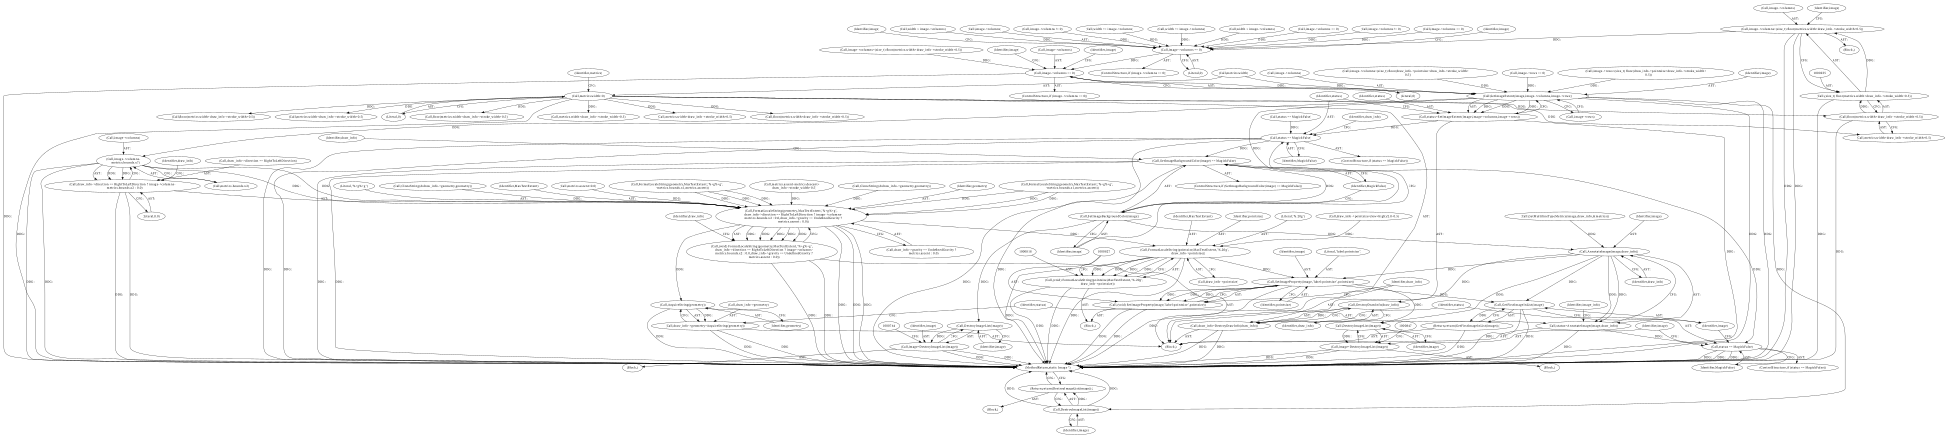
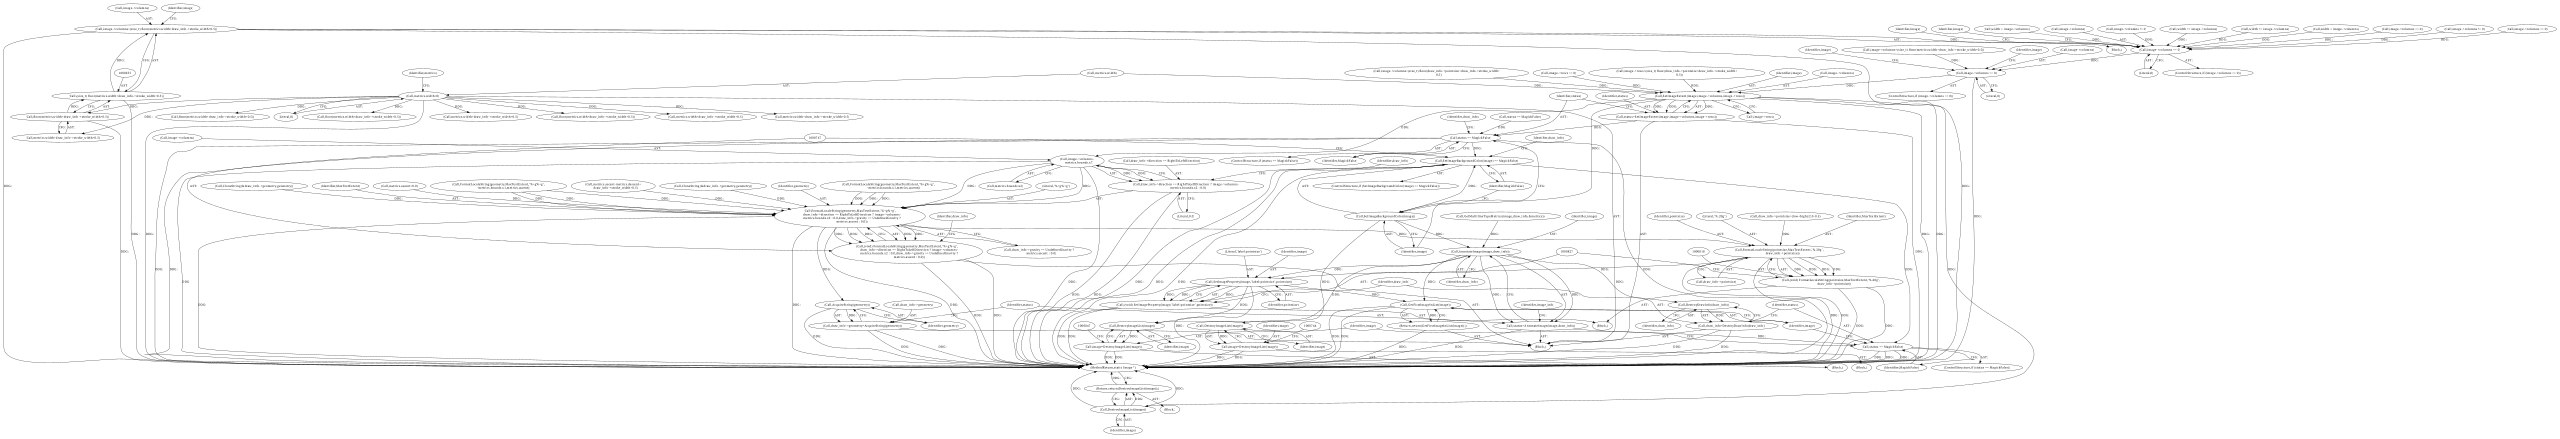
  digraph {
    fontname="PT Serif"
    node [fontname="PT Serif"]
    edge [fontname="PT Serif"]
    n1 [label="(Call,image->columns=(size_t) floor(metrics.width+draw_info->stroke_width+0.5))"]
    n2 [label="(Call,(size_t) floor(metrics.width+draw_info->stroke_width+0.5))"]
    n3 [label="(Call,image->columns == 0)"]
    n4 [label="(Block,)"]
    n5 [label="(MethodReturn,static Image *)"]
    n6 [label="(Call,floor(metrics.width+draw_info->stroke_width+0.5))"]
    n7 [label="(Call,image->columns == 0)"]
    n8 [label="(Literal,0)"]
    n9 [label="(ControlStructure,if (image->columns == 0))"]
    n10 [label="(Return,return(DestroyImageList(image));)"]
    n11 [label="(Call,metrics.width+draw_info->stroke_width+0.5)"]
    n12 [label="(Call,metrics.width=0)"]
    n13 [label="(Call,metrics.width+draw_info->stroke_width+0.5)"]
    n14 [label="(Call,floor(metrics.width+draw_info->stroke_width+0.5))"]
    n15 [label="(Block,)"]
    n16 [label="(Call,metrics.width+draw_info->stroke_width+0.5)"]
    n17 [label="(Call,metrics.width+draw_info->stroke_width+0.5)"]
    n18 [label="(Call,floor(metrics.width+draw_info->stroke_width+0.5))"]
    n19 [label="(Literal,0)"]
    n20 [label="(Call,floor(metrics.width+draw_info->stroke_width+0.5))"]
    n21 [label="(Call,SetImageExtent(image,image->columns,image->rows))"]
    n22 [label="(Literal,0)"]
    n23 [label="(ControlStructure,if (image->columns == 0))"]
    n24 [label="(Call,status=SetImageExtent(image,image->columns,image->rows))"]
    n25 [label="(Call,DestroyImageList(image))"]
    n26 [label="(Call,SetImageBackgroundColor(image))"]
    n27 [label="(Call,image->columns-\n     metrics.bounds.x7)"]
    n28 [label="(Call,image->rows)"]
    n29 [label="(Call,status == MagickFalse)"]
    n30 [label="(Identifier,image)"]
    n31 [label="(Call,SetImageBackgroundColor(image) == MagickFalse)"]
    n32 [label="(Call,DestroyImageList(image))"]
    n33 [label="(Call,AnnotateImage(image,draw_info))"]
    n34 [label="(Identifier,image)"]
    n35 [label="(Call,FormatLocaleString(geometry,MaxTextExtent,\"%+g%+g\",\n     draw_info->direction == RightToLeftDirection ? image->columns-\n     metrics.bounds.x2 : 0.0,draw_info->gravity == UndefinedGravity ?\n     metrics.ascent : 0.0))"]
    n36 [label="(Call,draw_info->direction == RightToLeftDirection ? image->columns-\n     metrics.bounds.x2 : 0.0)"]
    n37 [label="(Call,metrics.bounds.x2)"]
    n38 [label="(Identifier,MagickFalse)"]
    n39 [label="(ControlStructure,if (status == MagickFalse))"]
    n40 [label="(Call,status == MagickFalse)"]
    n41 [label="(Identifier,MagickFalse)"]
    n42 [label="(ControlStructure,if (SetImageBackgroundColor(image) == MagickFalse))"]
    n43 [label="(Identifier,MagickFalse)"]
    n44 [label="(ControlStructure,if (status == MagickFalse))"]
    n45 [label="(Block,)"]
    n46 [label="(Call,image=DestroyImageList(image))"]
    n47 [label="(Identifier,image)"]
    n48 [label="(Call,status=AnnotateImage(image,draw_info))"]
    n49 [label="(Call,SetImageProperty(image,\"label:pointsize\",pointsize))"]
    n50 [label="(Call,DestroyImageList(image))"]
    n51 [label="(Call,GetFirstImageInList(image))"]
    n52 [label="(Call,DestroyDrawInfo(draw_info))"]
    n53 [label="(Identifier,draw_info)"]
    n54 [label="(Block,)"]
    n55 [label="(Call,(void) SetImageProperty(image,\"label:pointsize\",pointsize))"]
    n56 [label="(Identifier,pointsize)"]
    n57 [label="(Call,image=DestroyImageList(image))"]
    n58 [label="(Identifier,image)"]
    n59 [label="(Return,return(GetFirstImageInList(image));)"]
    n60 [label="(Identifier,image)"]
    n61 [label="(Call,draw_info=DestroyDrawInfo(draw_info))"]
    n62 [label="(Identifier,draw_info)"]
    n63 [label="(Block,)"]
    n64 [label="(Block,)"]
    n65 [label="(Call,(void) FormatLocaleString(geometry,MaxTextExtent,\"%+g%+g\",\n     draw_info->direction == RightToLeftDirection ? image->columns-\n     metrics.bounds.x2 : 0.0,draw_info->gravity == UndefinedGravity ?\n     metrics.ascent : 0.0))"]
    n66 [label="(Call,AcquireString(geometry))"]
    n67 [label="(Call,FormatLocaleString(pointsize,MaxTextExtent,\"%.20g\",\n        draw_info->pointsize))"]
    n68 [label="(Call,draw_info->gravity == UndefinedGravity ?\n     metrics.ascent : 0.0)"]
    n69 [label="(Literal,0.0)"]
    n70 [label="(Call,draw_info->geometry=AcquireString(geometry))"]
    n71 [label="(Identifier,geometry)"]
    n72 [label="(Call,(void) FormatLocaleString(pointsize,MaxTextExtent,\"%.20g\",\n        draw_info->pointsize))"]
    n73 [label="(Call,draw_info->pointsize)"]
    n74 [label="(Identifier,image)"]
    n75 [label="(Call,image->rows == 0)"]
    n76 [label="(Identifier,status)"]
    n77 [label="(Call,GetMultilineTypeMetrics(image,draw_info,&metrics))"]
    n78 [label="(Identifier,MaxTextExtent)"]
    n79 [label="(Identifier,draw_info)"]
    n80 [label="(Identifier,image_info)"]
    n81 [label="(Call,width >= image->columns)"]
    n82 [label="(Call,metrics.width)"]
    n83 [label="(Identifier,status)"]
    n84 [label="(Call,image->columns=(size_t) floor(metrics.width+draw_info->stroke_width+0.5))"]
    n85 [label="(Identifier,image)"]
    n86 [label="(Identifier,draw_info)"]
    n87 [label="(Call,image->columns)"]
    n88 [label="(Identifier,image)"]
    n89 [label="(Call,draw_info->direction == RightToLeftDirection)"]
    n90 [label="(Call,width < image->columns)"]
    n91 [label="(Identifier,draw_info)"]
    n92 [label="(Call,image->columns == 0)"]
    n93 [label="(Call,image->columns)"]
    n94 [label="(Literal,\"%+g%+g\")"]
    n95 [label="(Identifier,pointsize)"]
    n96 [label="(Call,CloneString(&draw_info->geometry,geometry))"]
    n97 [label="(Call,image->columns != 0)"]
    n98 [label="(Identifier,image)"]
    n99 [label="(Call,image->rows=(size_t) floor(draw_info->pointsize+draw_info->stroke_width+\n      0.5))"]
    n100 [label="(Literal,\"%.20g\")"]
    n101 [label="(Call,image->columns == 0)"]
    n102 [label="(Identifier,MaxTextExtent)"]
    n103 [label="(Identifier,status)"]
    n104 [label="(Identifier,image)"]
    n105 [label="(Identifier,image)"]
    n106 [label="(Identifier,draw_info)"]
    n107 [label="(Call,width < image->columns)"]
    n108 [label="(Identifier,image)"]
    n109 [label="(Identifier,image)"]
    n110 [label="(Identifier,status)"]
    n111 [label="(Identifier,metrics)"]
    n112 [label="(Call,metrics.ascent=0.0)"]
    n113 [label="(Call,draw_info->pointsize=(low+high)/2.0-0.5)"]
    n114 [label="(Call,image->columns)"]
    n115 [label="(Identifier,draw_info)"]
    n116 [label="(Call,FormatLocaleString(geometry,MaxTextExtent,\"%+g%+g\",\n            -metrics.bounds.x1,metrics.ascent))"]
    n117 [label="(Call,metrics.ascent-metrics.descent+\n      draw_info->stroke_width+0.5)"]
    n118 [label="(Call,CloneString(&draw_info->geometry,geometry))"]
    n119 [label="(Call,image->columns=(size_t) floor(draw_info->pointsize+draw_info->stroke_width+\n      0.5))"]
    n120 [label="(Call,image->columns)"]
    n121 [label="(Literal,\"label:pointsize\")"]
    n122 [label="(Call,draw_info->geometry)"]
    n123 [label="(Identifier,geometry)"]
    n124 [label="(Call,FormatLocaleString(geometry,MaxTextExtent,\"%+g%+g\",\n            -metrics.bounds.x1,metrics.ascent))"]
    n125 [label="(Call,image->columns)"]
    n126 [label="(Identifier,image)"]
    n127 [label="(Call,status == MagickFalse)"]
    n128 [label="(Call,image->columns != 0)"]
    n129 [label="(Identifier,image)"]
    n130 [label="(Call,width >= image->columns)"]
    1000235
+   1000767
    1000764
    1000827
    1000847
    1000818
    n1 -> n2 [label="CFG: "]
    n1 -> n3 [label="DDG: "]
    n1 -> n4 [label="AST: "]
    n1 -> n5 [label="DDG: "]
    n1 -> n5 [label="DDG: "]
    n2 -> n1 [label="AST: "]
    n2 -> n1 [label="DDG: "]
    n2 -> n5 [label="DDG: "]
    n2 -> n6 [label="CFG: "]
    n3 -> n7 [label="DDG: "]
    n3 -> n8 [label="CFG: "]
    n3 -> n9 [label="AST: "]
    n5 -> n10 [label="CFG: "]
    n6 -> n2 [label="AST: "]
    n6 -> n2 [label="DDG: "]
    n6 -> n5 [label="DDG: "]
    n6 -> n11 [label="CFG: "]
    n7 -> n5 [label="DDG: "]
    n7 -> n21 [label="DDG: "]
    n7 -> n22 [label="CFG: "]
    n7 -> n23 [label="AST: "]
    n8 -> n3 [label="AST: "]
-   n10 -> n5 [label="CFG: "]
+   n10 -> n5 [label="DDG: "]
    n10 -> n25 [label="CFG: "]
    n10 -> n45 [label="AST: "]
    n11 -> n6 [label="AST: "]
    n12 -> n5 [label="DDG: "]
    n12 -> n6 [label="DDG: "]
    n12 -> n11 [label="DDG: "]
    n12 -> n13 [label="DDG: "]
    n12 -> n14 [label="DDG: "]
    n12 -> n15 [label="AST: "]
    n12 -> n16 [label="DDG: "]
    n12 -> n17 [label="DDG: "]
    n12 -> n18 [label="DDG: "]
    n12 -> n19 [label="CFG: "]
    n12 -> n20 [label="DDG: "]
    n19 -> n12 [label="AST: "]
    n21 -> n5 [label="DDG: "]
    n21 -> n5 [label="DDG: "]
    n21 -> n24 [label="AST: "]
    n21 -> n24 [label="DDG: "]
    n21 -> n24 [label="DDG: "]
    n21 -> n24 [label="DDG: "]
    n21 -> n25 [label="DDG: "]
    n21 -> n26 [label="DDG: "]
    n21 -> n27 [label="DDG: "]
    n21 -> n28 [label="CFG: "]
    n22 -> n7 [label="AST: "]
    n24 -> n5 [label="DDG: "]
    n24 -> n15 [label="AST: "]
    n24 -> n21 [label="CFG: "]
    n24 -> n29 [label="DDG: "]
    n25 -> n5 [label="DDG: "]
    n25 -> n5 [label="DDG: "]
    n25 -> n10 [label="AST: "]
    n25 -> n10 [label="DDG: "]
    n25 -> n30 [label="CFG: "]
    n26 -> n31 [label="AST: "]
    n26 -> n31 [label="DDG: "]
    n26 -> n32 [label="DDG: "]
    n26 -> n33 [label="DDG: "]
    n26 -> n34 [label="CFG: "]
    n27 -> n5 [label="DDG: "]
    n27 -> n5 [label="DDG: "]
    n27 -> n35 [label="DDG: "]
    n27 -> n35 [label="DDG: "]
    n27 -> n36 [label="AST: "]
    n27 -> n36 [label="DDG: "]
    n27 -> n36 [label="DDG: "]
    n27 -> n37 [label="CFG: "]
    n28 -> n21 [label="CFG: "]
    n29 -> n5 [label="DDG: "]
    n29 -> n5 [label="DDG: "]
    n29 -> n5 [label="DDG: "]
    n29 -> n31 [label="DDG: "]
    n29 -> n38 [label="CFG: "]
    n29 -> n39 [label="AST: "]
    n30 -> n25 [label="AST: "]
    n31 -> n5 [label="DDG: "]
    n31 -> n5 [label="DDG: "]
    n31 -> n5 [label="DDG: "]
    n31 -> n40 [label="DDG: "]
    n31 -> n41 [label="CFG: "]
    n31 -> n42 [label="AST: "]
    n32 -> n46 [label="AST: "]
    n32 -> n46 [label="DDG: "]
    n32 -> n47 [label="CFG: "]
    n33 -> n48 [label="AST: "]
    n33 -> n48 [label="DDG: "]
    n33 -> n48 [label="DDG: "]
    n33 -> n49 [label="DDG: "]
    n33 -> n50 [label="DDG: "]
    n33 -> n51 [label="DDG: "]
    n33 -> n52 [label="DDG: "]
    n33 -> n53 [label="CFG: "]
    n34 -> n26 [label="AST: "]
    n34 -> n29 [label="CFG: "]
    n35 -> n5 [label="DDG: "]
    n35 -> n5 [label="DDG: "]
    n35 -> n5 [label="DDG: "]
    n35 -> n65 [label="AST: "]
    n35 -> n65 [label="DDG: "]
    n35 -> n65 [label="DDG: "]
    n35 -> n65 [label="DDG: "]
    n35 -> n65 [label="DDG: "]
    n35 -> n65 [label="DDG: "]
    n35 -> n66 [label="DDG: "]
    n35 -> n67 [label="DDG: "]
    n35 -> n68 [label="CFG: "]
    n36 -> n5 [label="DDG: "]
    n36 -> n5 [label="DDG: "]
    n36 -> n27 [label="CFG: "]
    n36 -> n35 [label="AST: "]
    n36 -> n69 [label="CFG: "]
    n37 -> n27 [label="AST: "]
    n38 -> n29 [label="AST: "]
    n40 -> n5 [label="DDG: "]
    n40 -> n5 [label="DDG: "]
    n40 -> n5 [label="DDG: "]
    n40 -> n43 [label="CFG: "]
    n40 -> n44 [label="AST: "]
    n41 -> n26 [label="CFG: "]
    n41 -> n31 [label="AST: "]
    n43 -> n40 [label="AST: "]
    n46 -> n5 [label="DDG: "]
    n46 -> n5 [label="DDG: "]
    n46 -> n32 [label="CFG: "]
    n46 -> n54 [label="AST: "]
    n47 -> n32 [label="AST: "]
    n48 -> n5 [label="DDG: "]
    n48 -> n15 [label="AST: "]
    n48 -> n33 [label="CFG: "]
    n48 -> n40 [label="DDG: "]
    n49 -> n5 [label="DDG: "]
    n49 -> n50 [label="DDG: "]
    n49 -> n51 [label="DDG: "]
    n49 -> n55 [label="AST: "]
    n49 -> n55 [label="DDG: "]
    n49 -> n55 [label="DDG: "]
    n49 -> n55 [label="DDG: "]
    n49 -> n56 [label="CFG: "]
    n50 -> n57 [label="AST: "]
    n50 -> n57 [label="DDG: "]
    n50 -> n58 [label="CFG: "]
    n51 -> n5 [label="DDG: "]
    n51 -> n5 [label="DDG: "]
    n51 -> n59 [label="AST: "]
    n51 -> n59 [label="DDG: "]
    n51 -> n60 [label="CFG: "]
    n52 -> n61 [label="AST: "]
    n52 -> n61 [label="DDG: "]
    n52 -> n62 [label="CFG: "]
    n53 -> n33 [label="AST: "]
    n55 -> n5 [label="DDG: "]
    n55 -> n5 [label="DDG: "]
    n55 -> n49 [label="CFG: "]
    n55 -> n63 [label="AST: "]
    n56 -> n49 [label="AST: "]
    n57 -> n5 [label="DDG: "]
    n57 -> n5 [label="DDG: "]
    n57 -> n50 [label="CFG: "]
    n57 -> n64 [label="AST: "]
    n58 -> n50 [label="AST: "]
    n59 -> n5 [label="DDG: "]
    n59 -> n15 [label="AST: "]
    n59 -> n51 [label="CFG: "]
    n60 -> n40 [label="CFG: "]
    n60 -> n51 [label="AST: "]
    n61 -> n5 [label="DDG: "]
    n61 -> n5 [label="DDG: "]
    n61 -> n15 [label="AST: "]
    n61 -> n52 [label="CFG: "]
    n62 -> n52 [label="AST: "]
    n65 -> n5 [label="DDG: "]
    n65 -> n5 [label="DDG: "]
    n65 -> n15 [label="AST: "]
    n65 -> n35 [label="CFG: "]
    n66 -> n5 [label="DDG: "]
    n66 -> n70 [label="AST: "]
    n66 -> n70 [label="DDG: "]
    n66 -> n71 [label="CFG: "]
    n67 -> n5 [label="DDG: "]
    n67 -> n5 [label="DDG: "]
    n67 -> n49 [label="DDG: "]
    n67 -> n72 [label="AST: "]
    n67 -> n72 [label="DDG: "]
    n67 -> n72 [label="DDG: "]
    n67 -> n72 [label="DDG: "]
    n67 -> n72 [label="DDG: "]
    n67 -> n73 [label="CFG: "]
    n68 -> n35 [label="AST: "]
    n69 -> n36 [label="AST: "]
    n70 -> n5 [label="DDG: "]
    n70 -> n5 [label="DDG: "]
    n70 -> n15 [label="AST: "]
    n70 -> n66 [label="CFG: "]
    n71 -> n66 [label="AST: "]
    n72 -> n5 [label="DDG: "]
    n72 -> n5 [label="DDG: "]
    n72 -> n63 [label="AST: "]
    n72 -> n67 [label="CFG: "]
    n73 -> n67 [label="AST: "]
    n74 -> n46 [label="AST: "]
    n75 -> n21 [label="DDG: "]
    n76 -> n48 [label="AST: "]
    n76 -> n70 [label="CFG: "]
    n77 -> n33 [label="DDG: "]
    n78 -> n67 [label="AST: "]
    n79 -> n31 [label="CFG: "]
    n80 -> n48 [label="CFG: "]
    n81 -> n3 [label="DDG: "]
    n82 -> n12 [label="AST: "]
    n82 -> n21 [label="DDG: "]
    n83 -> n24 [label="CFG: "]
    n83 -> n29 [label="AST: "]
    n84 -> n7 [label="DDG: "]
    n85 -> n7 [label="CFG: "]
    n86 -> n36 [label="CFG: "]
    n87 -> n7 [label="AST: "]
    n88 -> n49 [label="AST: "]
    n89 -> n36 [label="AST: "]
    n90 -> n3 [label="DDG: "]
    n91 -> n29 [label="CFG: "]
    n92 -> n3 [label="DDG: "]
    n93 -> n1 [label="AST: "]
    n94 -> n35 [label="AST: "]
    n95 -> n67 [label="AST: "]
    n96 -> n35 [label="DDG: "]
    n97 -> n3 [label="DDG: "]
    n98 -> n7 [label="CFG: "]
    n99 -> n21 [label="DDG: "]
    n100 -> n67 [label="AST: "]
    n101 -> n3 [label="DDG: "]
    n102 -> n35 [label="AST: "]
    n103 -> n24 [label="AST: "]
    n104 -> n3 [label="CFG: "]
    n105 -> n3 [label="CFG: "]
    n106 -> n65 [label="CFG: "]
    n107 -> n3 [label="DDG: "]
    n108 -> n33 [label="AST: "]
    n109 -> n21 [label="AST: "]
    n110 -> n40 [label="AST: "]
    n110 -> n61 [label="CFG: "]
    n111 -> n12 [label="CFG: "]
    n112 -> n35 [label="DDG: "]
    n113 -> n67 [label="DDG: "]
    n114 -> n21 [label="AST: "]
    n115 -> n55 [label="CFG: "]
    n115 -> n61 [label="AST: "]
    n116 -> n35 [label="DDG: "]
    n116 -> n35 [label="DDG: "]
    n116 -> n35 [label="DDG: "]
    n117 -> n35 [label="DDG: "]
    n118 -> n35 [label="DDG: "]
    n119 -> n21 [label="DDG: "]
    n120 -> n27 [label="AST: "]
    n121 -> n49 [label="AST: "]
    n122 -> n70 [label="AST: "]
    n123 -> n35 [label="AST: "]
    n124 -> n35 [label="DDG: "]
    n124 -> n35 [label="DDG: "]
    n124 -> n35 [label="DDG: "]
    n125 -> n3 [label="AST: "]
    n126 -> n40 [label="CFG: "]
    n126 -> n57 [label="AST: "]
    n127 -> n29 [label="DDG: "]
    n128 -> n3 [label="DDG: "]
    n129 -> n1 [label="CFG: "]
    n130 -> n3 [label="DDG: "]
    1000235 -> n2 [label="AST: "]
+   1000767 -> n31 [label="CFG: "]
+   1000767 -> n65 [label="AST: "]
    1000764 -> n46 [label="CFG: "]
    1000827 -> n55 [label="AST: "]
    1000827 -> n72 [label="CFG: "]
    1000847 -> n57 [label="CFG: "]
    1000818 -> n72 [label="AST: "]
  }
